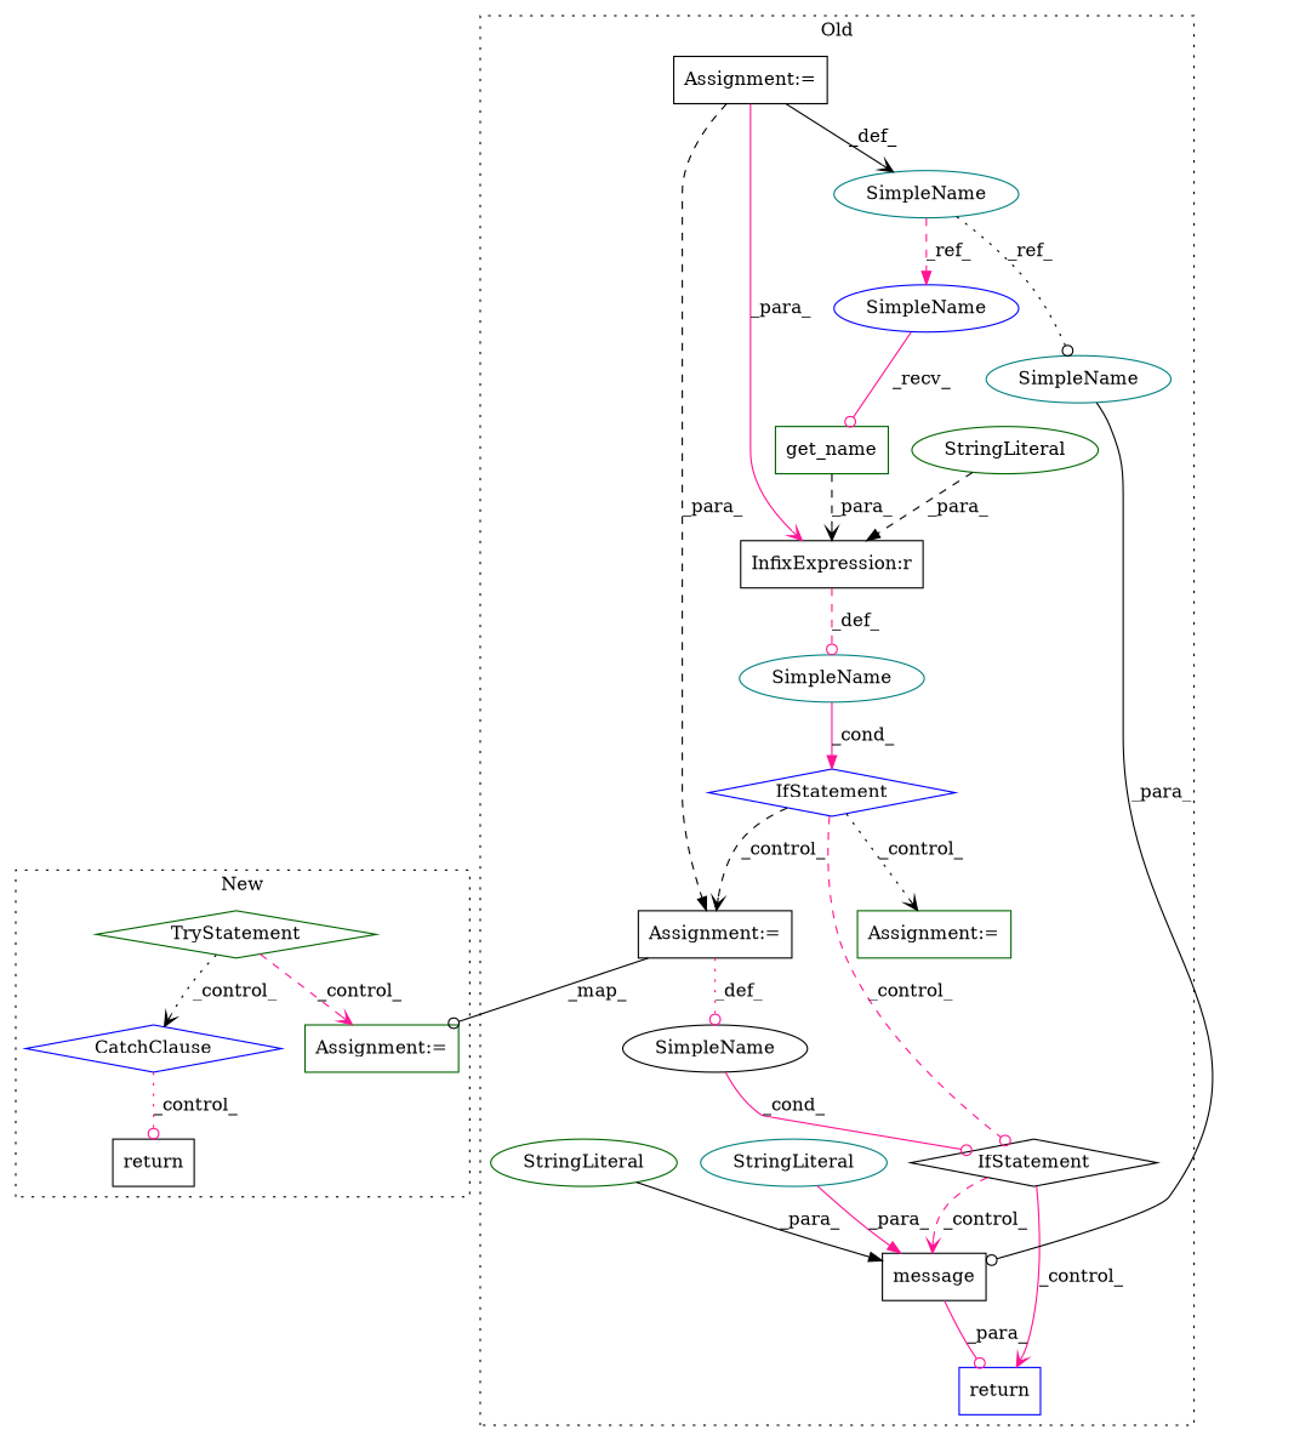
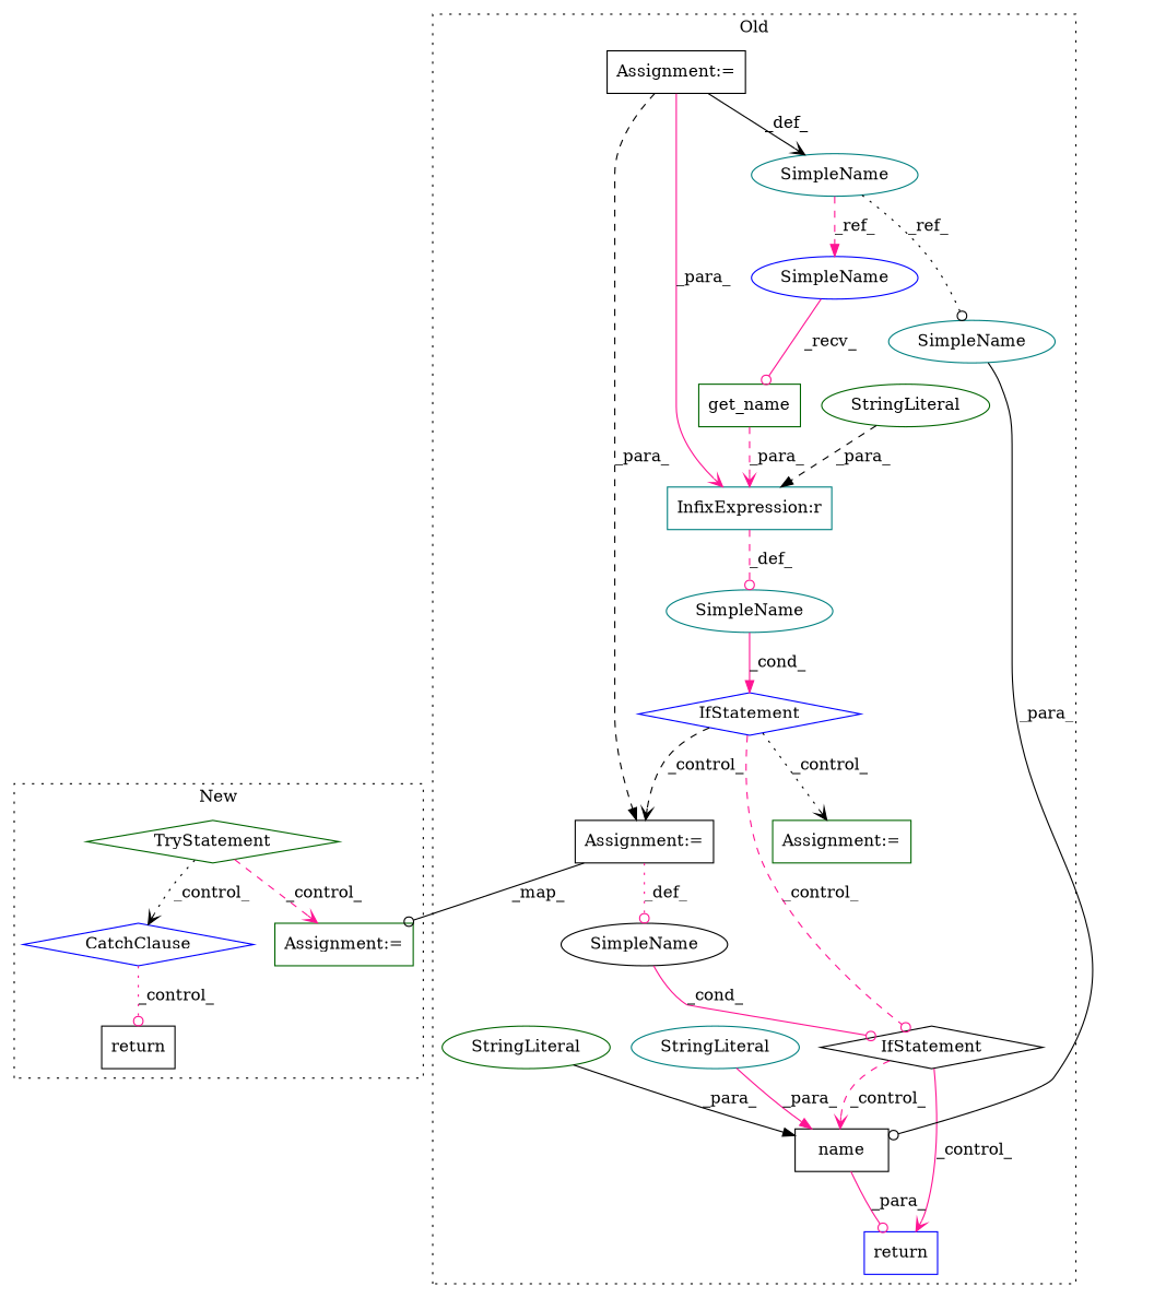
  digraph {
    node [a=42 color=black l=9 shape=box]
    edge [arrowhead=odot color=deeppink style=solid]
    n1 [a=32 color=darkgreen l=10 label=get_name s=6906]
-   n2 [a=27 l=4 label="InfixExpression:r" s=6916]
+   n2 [a=27 color=teal l=4 label="InfixExpression:r" s=6916]
    n3 [a=25 l="4,2" label=IfStatement s="7059,7072" shape=diamond]
    n4 [color=teal label=SimpleName shape=ellipse l=""]
    n5 [a=41 color=blue l=7 label=return s=7084]
    n6 [label=SimpleName shape=ellipse l=""]
-   n7 [a=32 l="8,1" label=message s="7102,7132"]
+   n7 [a=32 l="8,1" label=name s="7102,7132"]
    n8 [color=teal label=SimpleName s=6851 shape=ellipse]
    n9 [a=7 label="Assignment:=" s=6851]
    n10 [a=45 color=darkgreen l=25 label=StringLiteral s=6920 shape=ellipse]
    n11 [a=45 color=teal l=8 label=StringLiteral s=7114 shape=ellipse]
    n12 [a=45 color=darkgreen l=3 label=StringLiteral s=7110 shape=ellipse]
    n13 [a=7 l=1 label="Assignment:=" s=7014]
    n14 [a=25 color=blue l="4,2" label=IfStatement s="6892,6945" shape=diamond]
    n15 [a=7 color=darkgreen l=1 label="Assignment:=" s=6986]
    n16 [color=teal label=SimpleName s=7123 shape=ellipse]
    n17 [color=blue label=SimpleName s=6896 shape=ellipse]
    n18 [a=12 color=blue l="11,2" label=CatchClause s="6921,6963" shape=diamond]
    n19 [a=54 color=darkgreen l=4 label=TryStatement s=6863 shape=diamond]
    n20 [a=41 l=7 label=return s=6973]
    n21 [a=7 color=darkgreen l=1 label="Assignment:=" s=6876]
    subgraph cluster_1 {
      label=Old
      style=dotted
      n1
      n2
      n3
      n4
      n5
      n6
      n7
      n8
      n9
      n10
      n11
      n12
      n13
      n14
      n15
      n16
      n17
    }
    subgraph cluster_2 {
      label=New
      style=dotted
      n18
      n19
      n20
      n21
    }
-   n1 -> n2 [arrowhead=vee color=black label=_para_ style=dashed]
+   n1 -> n2 [arrowhead=vee label=_para_ style=dashed]
    n2 -> n4 [label=_def_ style=dashed]
    n3 -> n5 [arrowhead=vee label=_control_]
    n3 -> n7 [arrowhead=vee label=_control_ style=dashed]
    n4 -> n14 [arrowhead=normal label=_cond_]
    n6 -> n3 [label=_cond_]
    n7 -> n5 [label=_para_]
    n8 -> n16 [color=black label=_ref_ style=dotted]
    n8 -> n17 [arrowhead=normal label=_ref_ style=dashed]
    n9 -> n2 [arrowhead=vee label=_para_]
    n9 -> n8 [arrowhead=vee color=black label=_def_]
    n9 -> n13 [arrowhead=normal color=black label=_para_ style=dashed]
    n10 -> n2 [arrowhead=normal color=black label=_para_ style=dashed]
    n11 -> n7 [arrowhead=normal label=_para_]
    n12 -> n7 [arrowhead=normal color=black label=_para_]
    n13 -> n6 [label=_def_ style=dotted]
    n13 -> n21 [color=black label=_map_]
    n14 -> n3 [label=_control_ style=dashed]
    n14 -> n13 [arrowhead=vee color=black label=_control_ style=dashed]
    n14 -> n15 [arrowhead=vee color=black label=_control_ style=dotted]
    n16 -> n7 [color=black label=_para_]
    n17 -> n1 [label=_recv_]
    n18 -> n20 [label=_control_ style=dotted]
    n19 -> n18 [arrowhead=vee color=black label=_control_ style=dotted]
    n19 -> n21 [arrowhead=vee label=_control_ style=dashed]
  }
